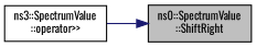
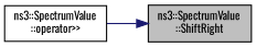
  digraph {
    rankdir=RL
    fontname=Oswald
    node [color=black fontname=Oswald fontsize=10 shape=record style=filled]
-   n1 [fillcolor=grey75 fontcolor=black height=0.2 label="ns0::SpectrumValue\l::ShiftRight" width=0.4]
+   n1 [fillcolor=grey75 fontcolor=black height=0.2 label="ns3::SpectrumValue\l::ShiftRight" width=0.4]
    n2 [fillcolor=white height=0.2 label="ns3::SpectrumValue\l::operator\>\>" width=0.4]
    n1 -> n2 [color=midnightblue dir=back fontname=Oswald fontsize=10 labelfontname=Helvetica labelfontsize=10 style=solid]
  }
